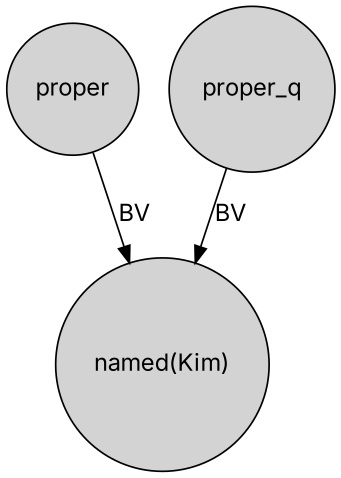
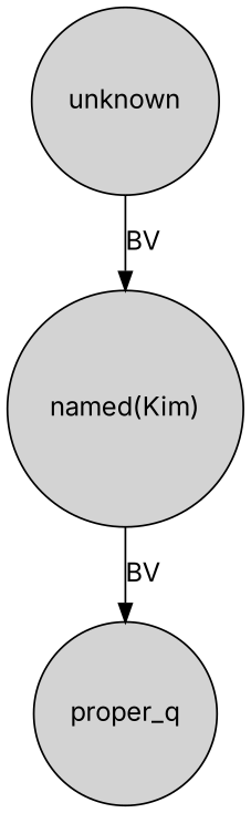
  digraph {
    fontname=Inter
    node [fontname=Inter shape=circle style=filled]
    edge [fontname=Inter]
-   unknown [label=proper]
+   unknown
    "named(Kim)"
    proper_q
    unknown -> "named(Kim)" [label=BV]
-   proper_q -> "named(Kim)" [label=BV]
+   "named(Kim)" -> proper_q [label=BV]
  }
